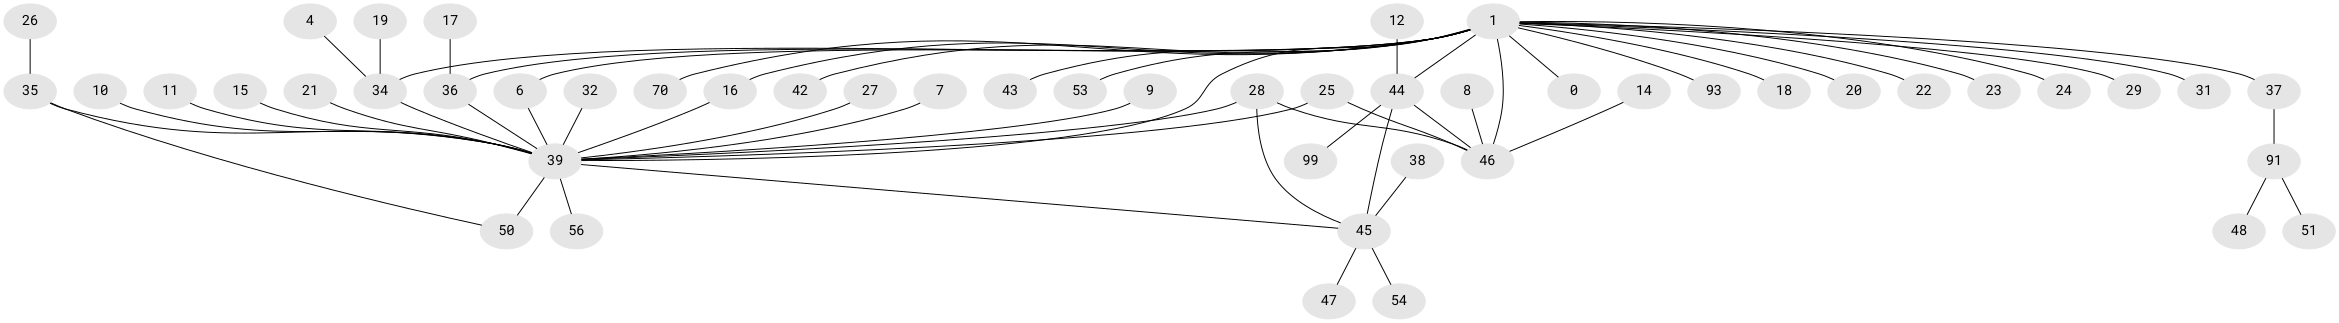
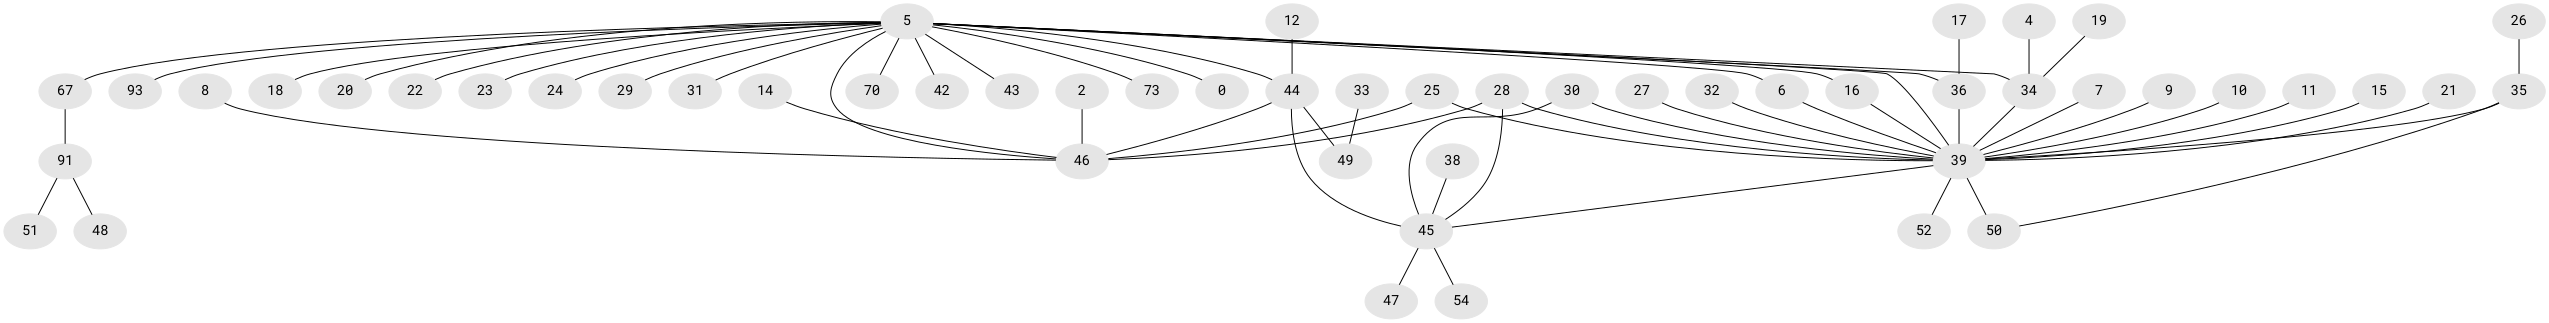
  graph {
    fontname="Roboto Mono"
    node [color=gray90 fontname="Roboto Mono" style=filled]
    edge [fontname="Roboto Mono" weight=1.0]
    n1 [label=0]
-   1
+   1 [label=5]
    6
    n4 [label=93]
    16
    18
    20
    22
    23
    24
    29
    31
    34
    36
-   37
+   37 [label=67]
    39
    n17 [label=70]
    42
    43
    44
    46
-   53
+   53 [label=73]
    n23 [label=91]
    45
    50
-   52 [label=56]
-   49 [label=99]
+   52
+   49
    47
    54
+   2
    4
    7
    8
    9
    10
    11
    12
    14
    15
    17
    19
    21
    25
    26
    35
    27
    28
+   30
    32
+   33
    48
    51
    38
    1 -- n1
    1 -- 6
    1 -- n4
    1 -- 16
    1 -- 18
    1 -- 20
    1 -- 22
    1 -- 23
    1 -- 24
    1 -- 29
    1 -- 31
    1 -- 34
    1 -- 36
    1 -- 37
    1 -- 39
    1 -- n17
    1 -- 42
    1 -- 43
    1 -- 44 [weight=2.0]
    1 -- 46
    1 -- 53
    6 -- 39
    16 -- 39
    34 -- 39
    36 -- 39
    37 -- n23
    39 -- 45
    39 -- 50 [weight=2.0]
    39 -- 52
    44 -- 46
    44 -- 45 [weight=2.0]
    44 -- 49
    n23 -- 48
    n23 -- 51
    45 -- 47
    45 -- 54
+   2 -- 46
    4 -- 34
    7 -- 39
    8 -- 46
    9 -- 39
    10 -- 39
    11 -- 39
    12 -- 44
    14 -- 46
    15 -- 39
    17 -- 36
    19 -- 34
    21 -- 39
    25 -- 39
    25 -- 46
    26 -- 35
    35 -- 39
    35 -- 50
    27 -- 39
    28 -- 39
    28 -- 46
    28 -- 45
+   30 -- 39
+   30 -- 45
    32 -- 39
+   33 -- 49
    38 -- 45
  }
